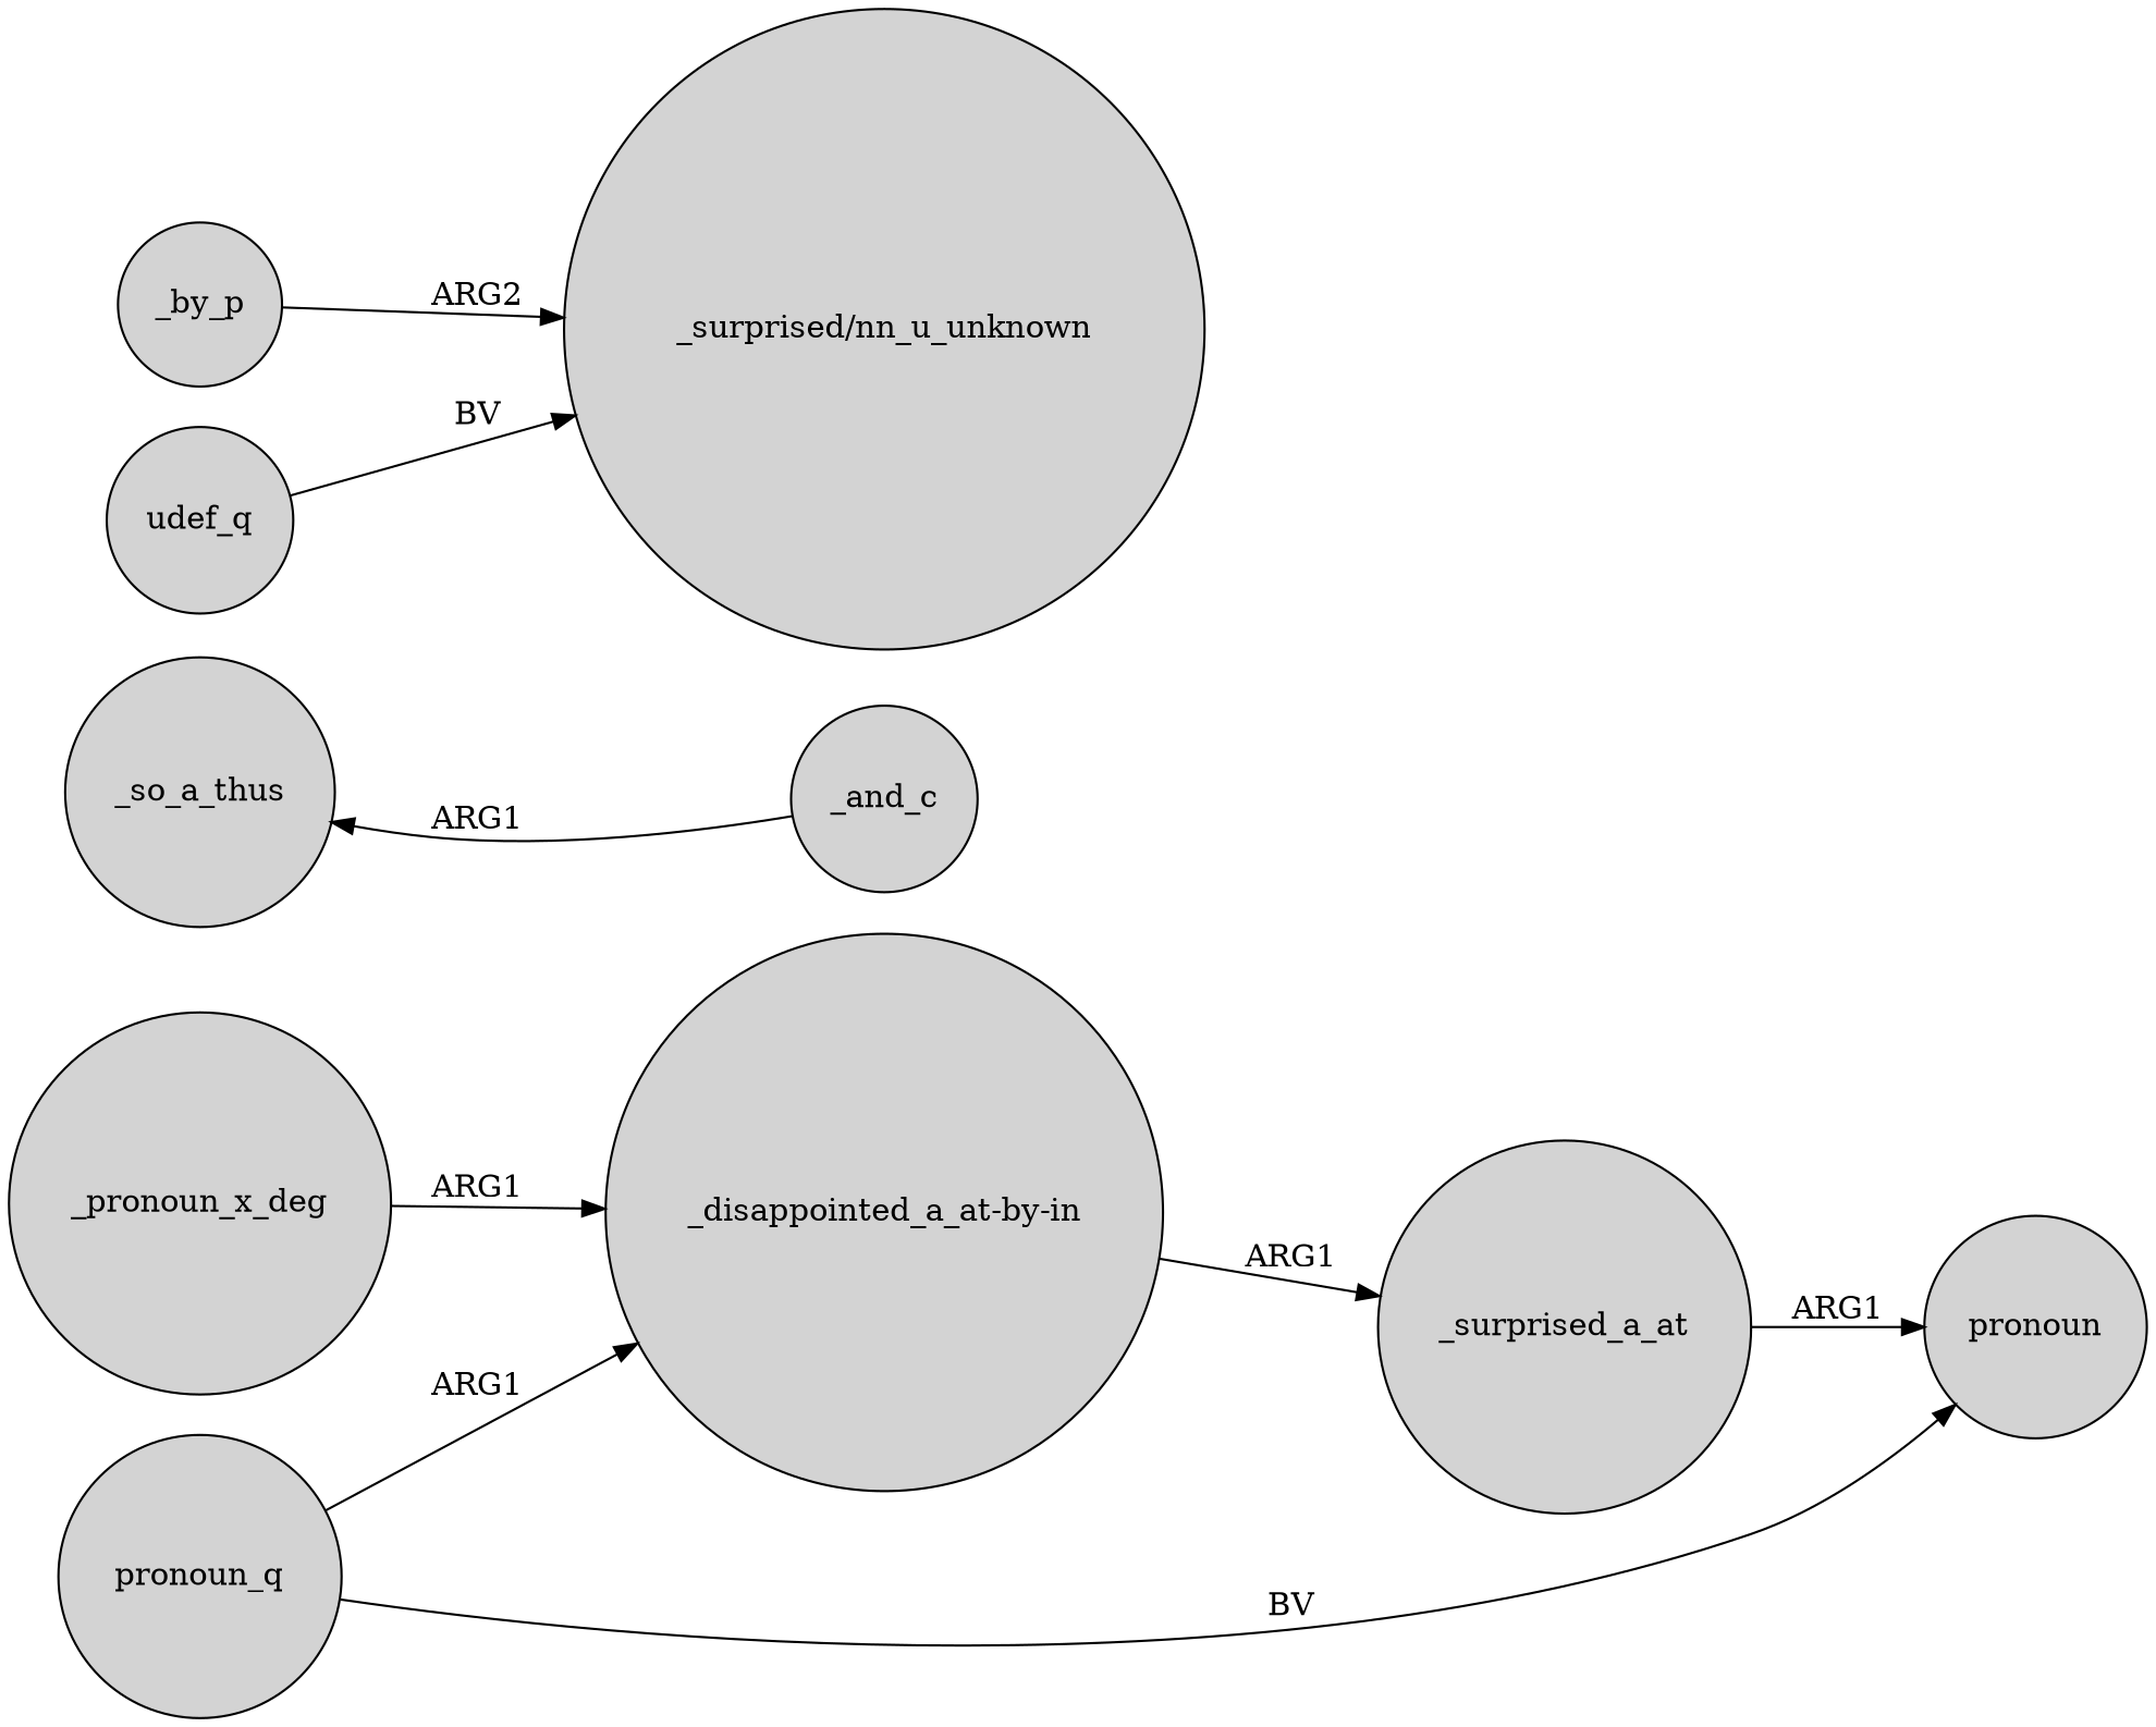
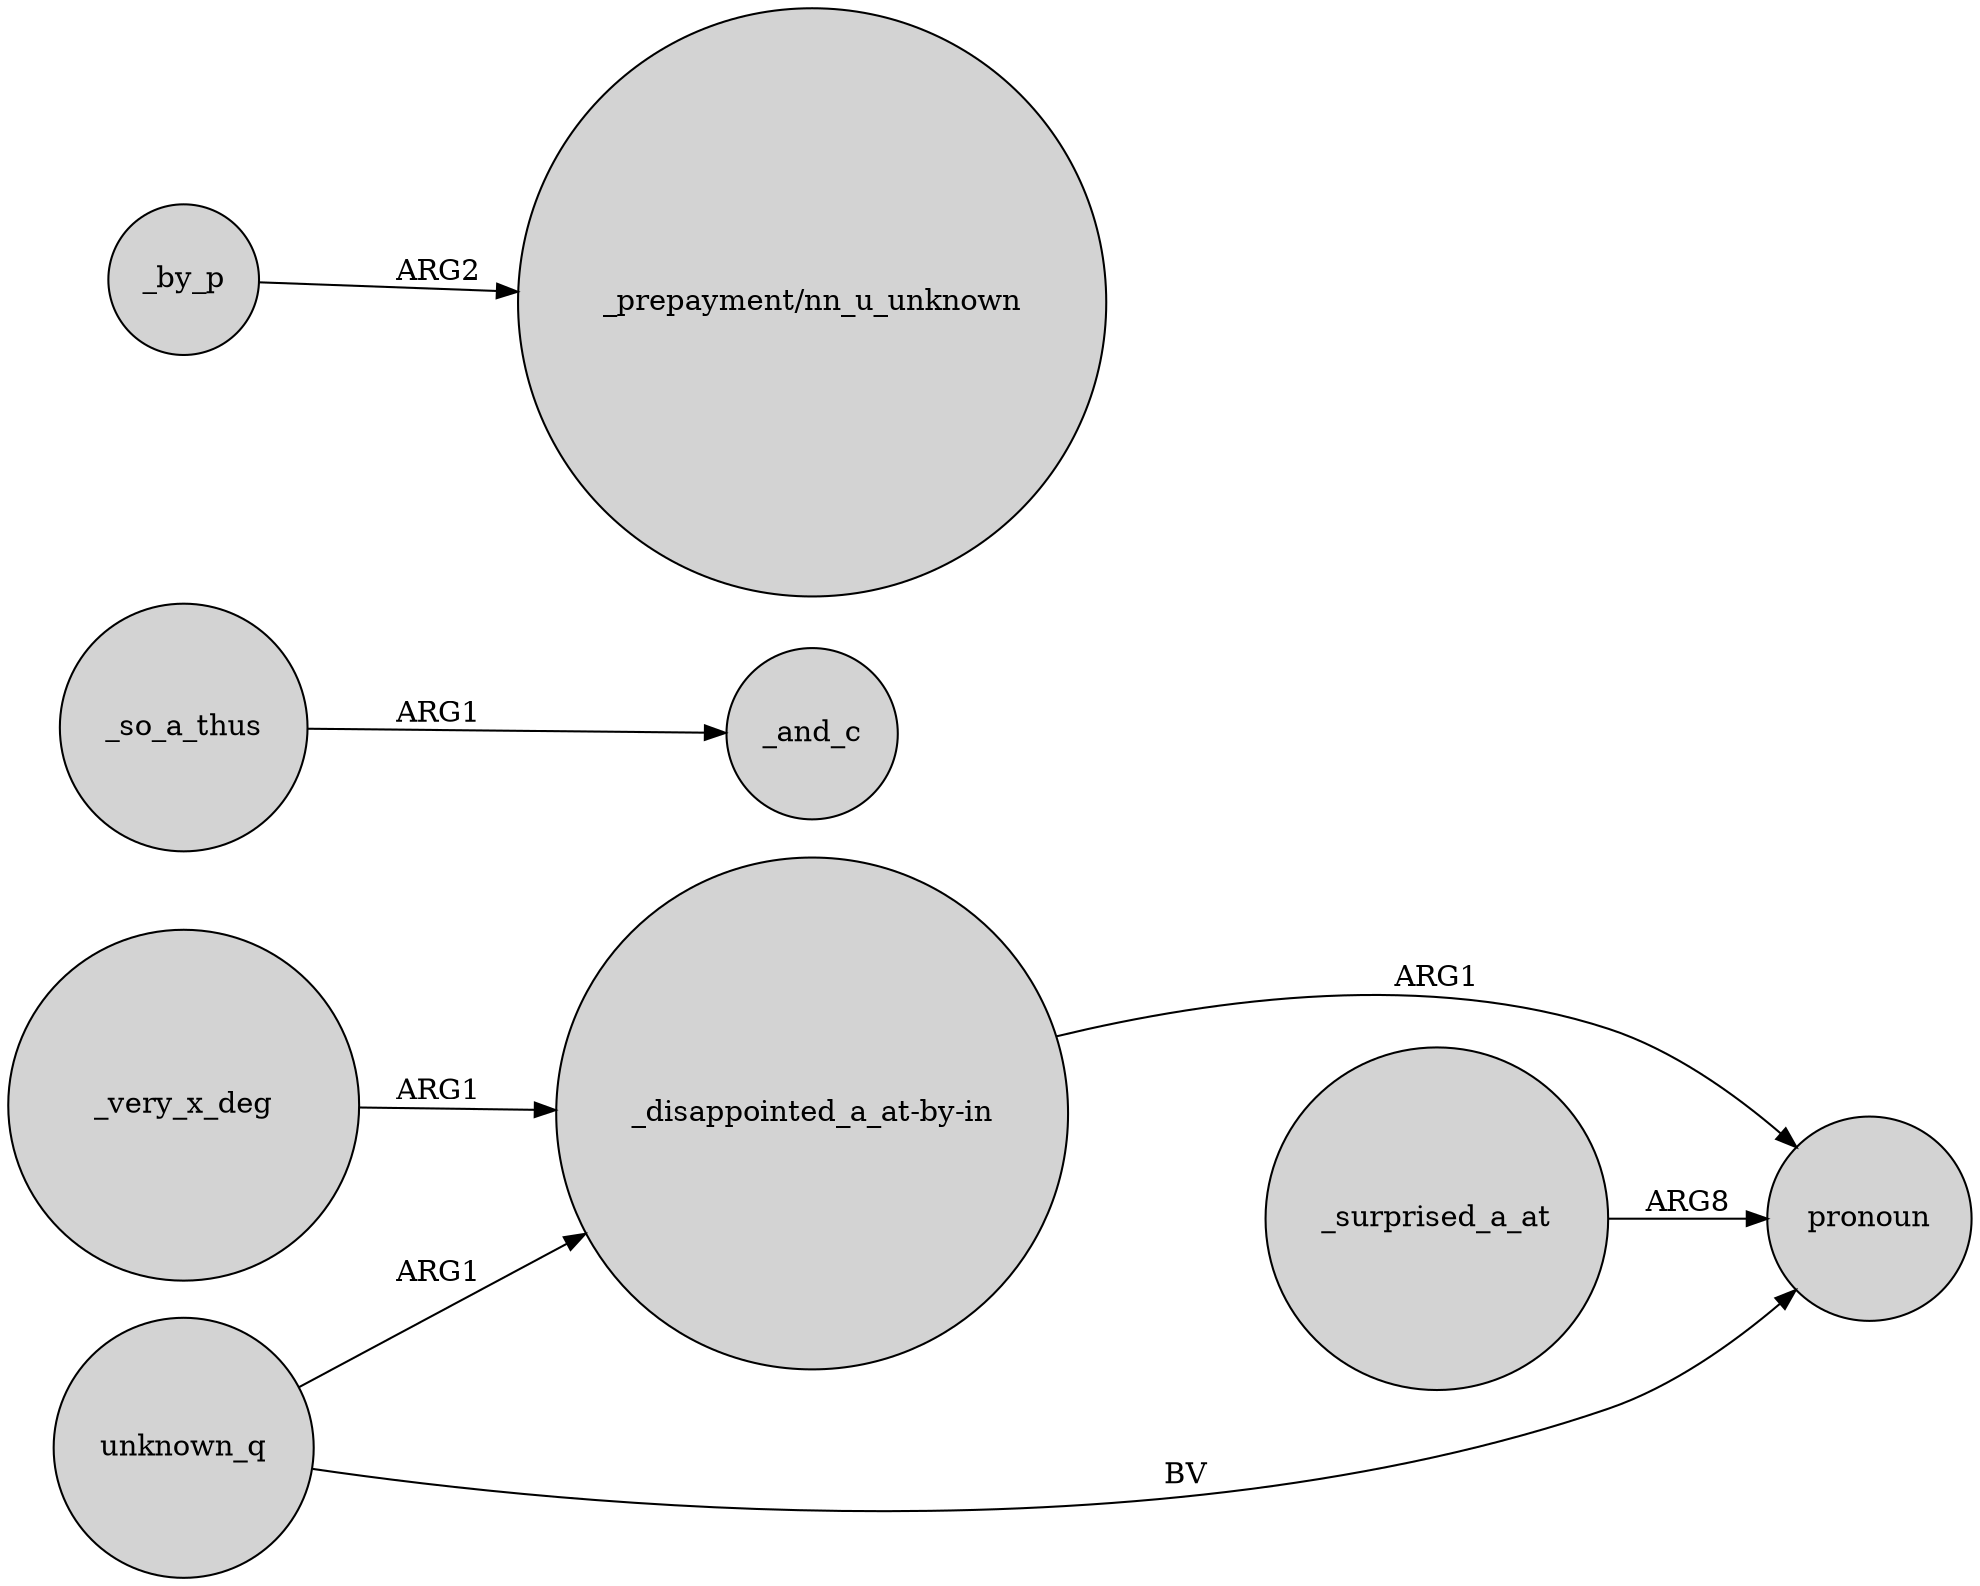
  digraph {
    rankdir=LR
    node [shape=circle style=filled]
    n1 [label=pronoun]
    "_disappointed_a_at-by-in"
    _so_a_thus
    _and_c
-   _very_x_deg [label=_pronoun_x_deg]
+   _very_x_deg
    _by_p
-   "_prepayment/nn_u_unknown" [label="_surprised/nn_u_unknown"]
-   udef_q
+   "_prepayment/nn_u_unknown"
    _surprised_a_at
-   pronoun_q
-   "_disappointed_a_at-by-in" -> _surprised_a_at [label=ARG1]
-   _and_c -> _so_a_thus [label=ARG1]
+   pronoun_q [label=unknown_q]
+   "_disappointed_a_at-by-in" -> n1 [label=ARG1]
+   _so_a_thus -> _and_c [label=ARG1]
    _very_x_deg -> "_disappointed_a_at-by-in" [label=ARG1]
    _by_p -> "_prepayment/nn_u_unknown" [label=ARG2]
-   udef_q -> "_prepayment/nn_u_unknown" [label=BV]
-   _surprised_a_at -> n1 [label=ARG1]
+   _surprised_a_at -> n1 [label=ARG8]
    pronoun_q -> n1 [label=BV]
    pronoun_q -> "_disappointed_a_at-by-in" [label=ARG1]
  }
